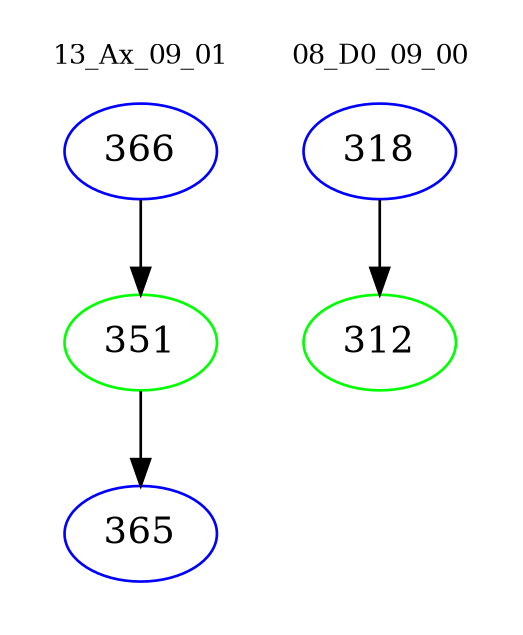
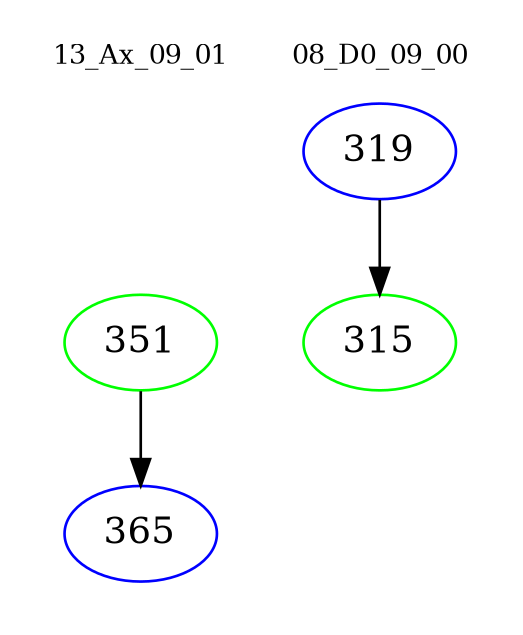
  digraph {
    node [color=blue]
    edge [color=black]
-   n1 [label=366]
    n2 [color=green label=351]
    n3 [label=365]
-   n4 [label=318]
-   n5 [color=green label=312]
+   n4 [label=319]
+   n5 [color=green label=315]
    subgraph cluster_1 {
      color=white
      fontsize=10
      label="13_Ax_09_01"
-     n1
      n2
      n3
    }
    subgraph cluster_2 {
      color=white
      fontsize=10
      label="08_D0_09_00"
      n4
      n5
    }
-   n1 -> n2
    n2 -> n3
    n4 -> n5
  }
